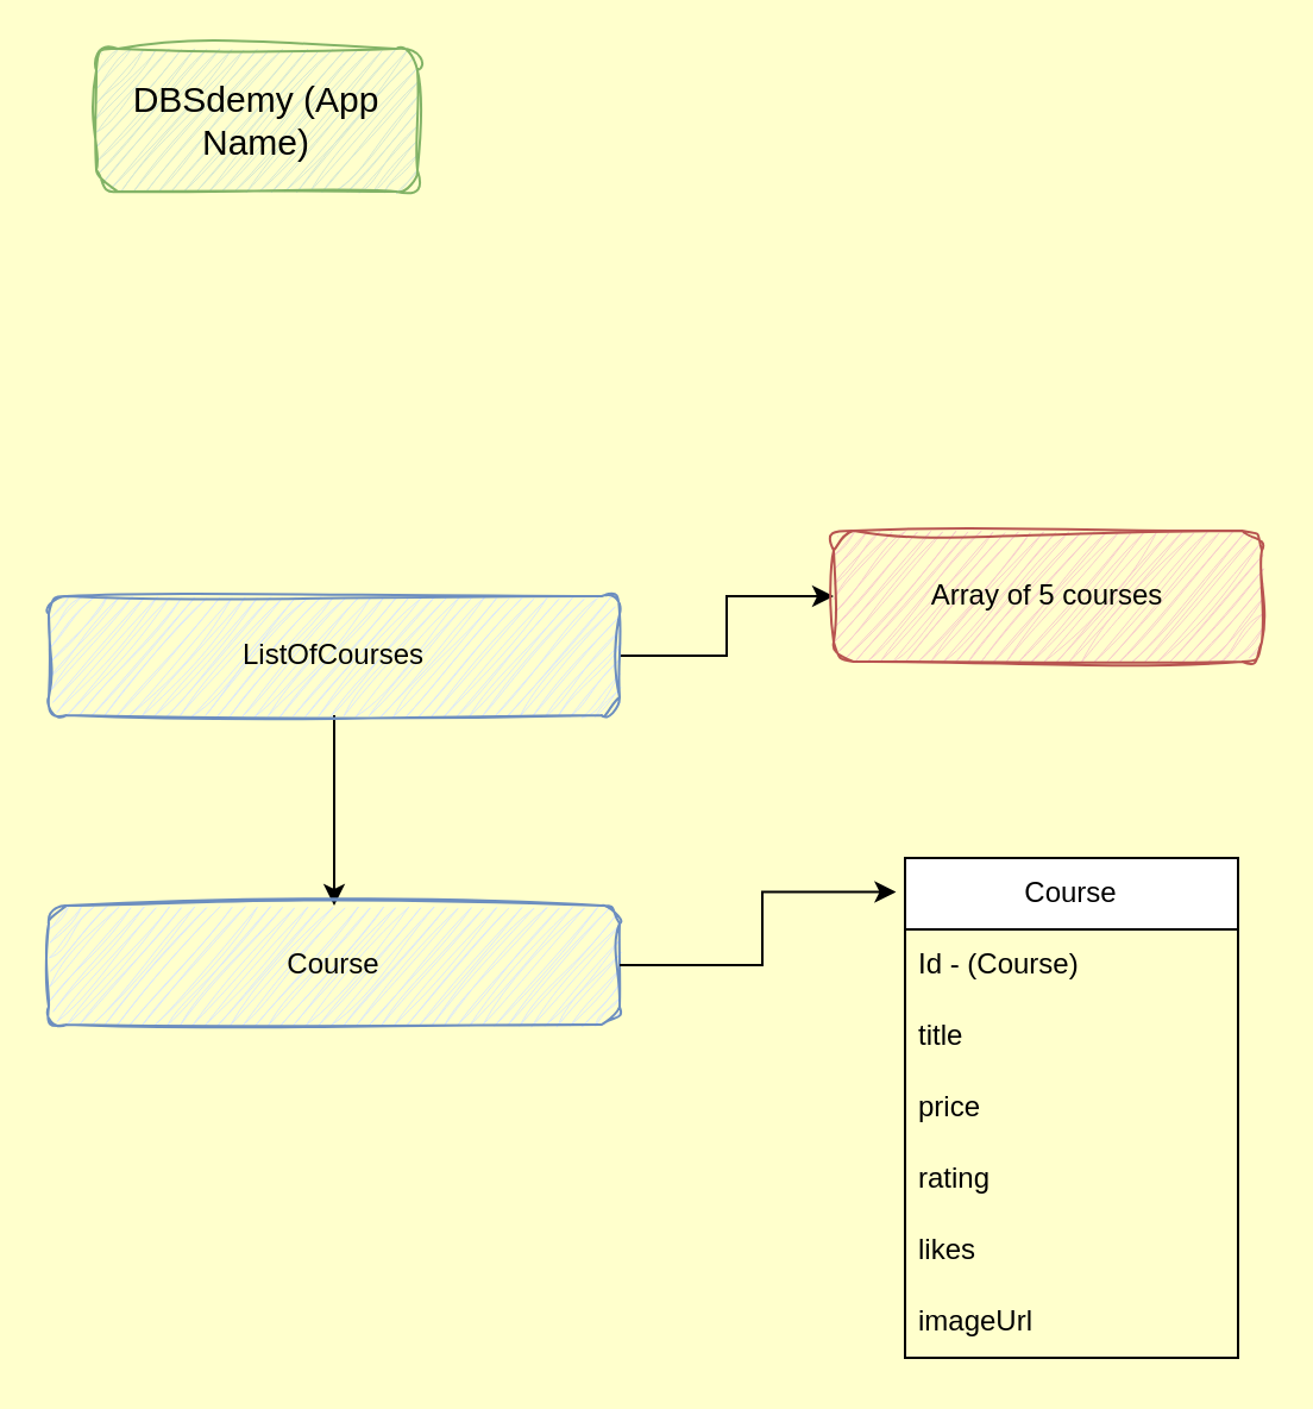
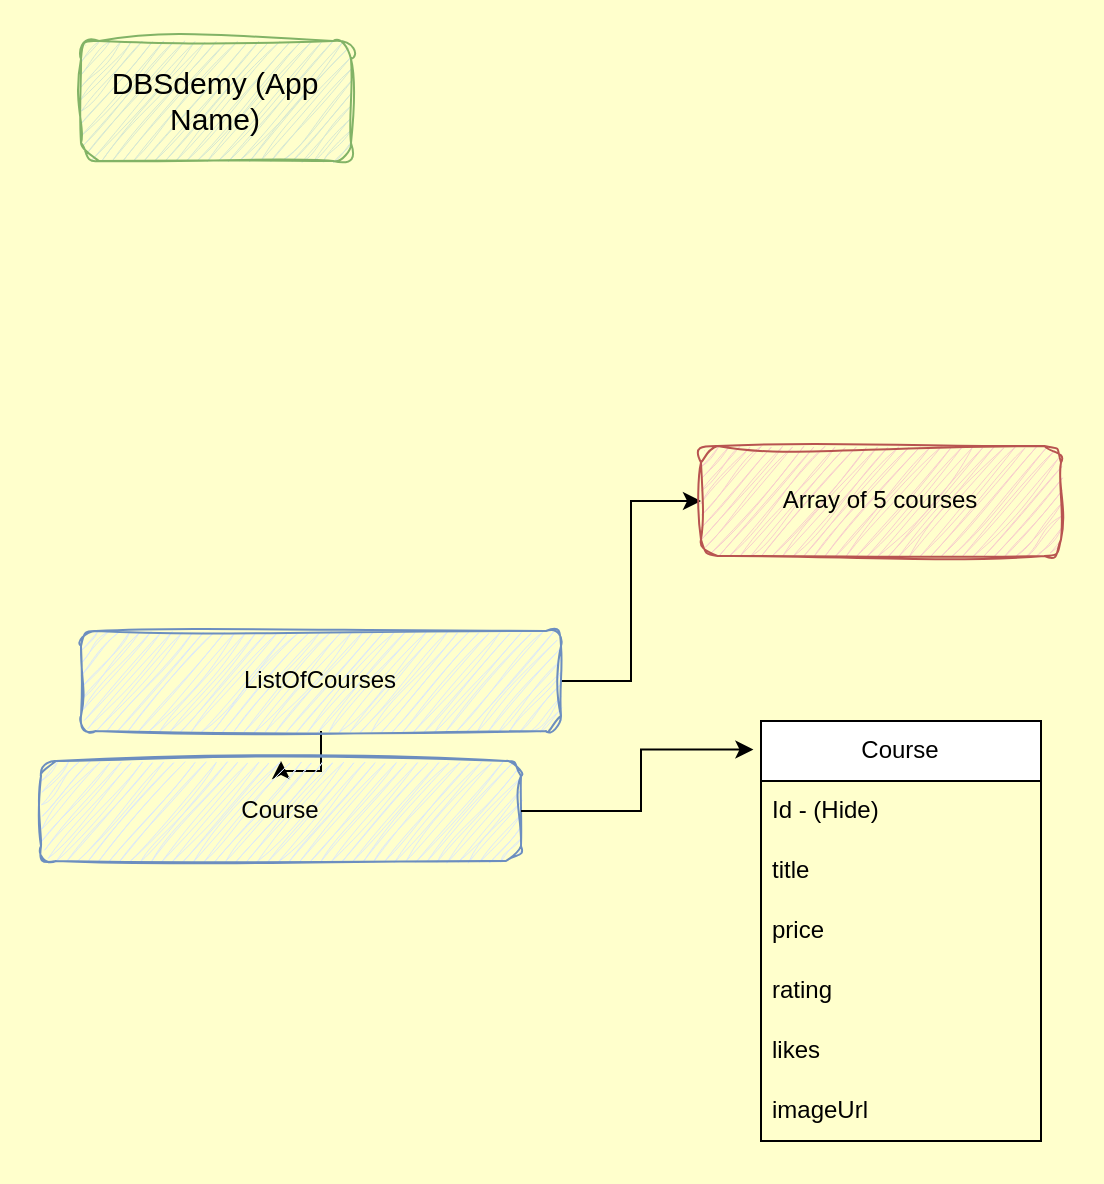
  <mxCell id="0" />
  <mxCell id="1" parent="0" />
  <mxCell id="2" value="DBSdemy (App Name)" style="rounded=1;whiteSpace=wrap;html=1;fillColor=#d5e8d4;strokeColor=#82b366;sketch=1;curveFitting=1;jiggle=2;fontSize=15;" vertex="1" parent="1"><mxGeometry x="40" y="20" width="135" height="60" as="geometry" /></mxCell>
  <mxCell id="3" style="edgeStyle=orthogonalEdgeStyle;rounded=0;orthogonalLoop=1;jettySize=auto;html=1;entryX=0;entryY=0.5;entryDx=0;entryDy=0;" edge="1" parent="1" source="5" target="6"><mxGeometry relative="1" as="geometry" /></mxCell>
  <mxCell id="4" value="" style="edgeStyle=orthogonalEdgeStyle;rounded=0;orthogonalLoop=1;jettySize=auto;html=1;" edge="1" parent="1" source="5" target="7"><mxGeometry relative="1" as="geometry" /></mxCell>
- <mxCell id="5" value="ListOfCourses" style="rounded=1;whiteSpace=wrap;html=1;fillColor=#dae8fc;strokeColor=#6c8ebf;sketch=1;curveFitting=1;jiggle=2;" vertex="1" parent="1"><mxGeometry x="20" y="250" width="240" height="50" as="geometry" /></mxCell>
+ <mxCell id="5" value="ListOfCourses" style="rounded=1;whiteSpace=wrap;html=1;fillColor=#dae8fc;strokeColor=#6c8ebf;sketch=1;curveFitting=1;jiggle=2;" vertex="1" parent="1"><mxGeometry x="40" y="315" width="240" height="50" as="geometry" /></mxCell>
  <mxCell id="6" value="Array of 5 courses" style="rounded=1;whiteSpace=wrap;html=1;fillColor=#f8cecc;strokeColor=#b85450;sketch=1;curveFitting=1;jiggle=2;" vertex="1" parent="1"><mxGeometry x="350" y="222.5" width="180" height="55" as="geometry" /></mxCell>
  <mxCell id="7" value="Course" style="rounded=1;whiteSpace=wrap;html=1;fillColor=#dae8fc;strokeColor=#6c8ebf;sketch=1;curveFitting=1;jiggle=2;" vertex="1" parent="1"><mxGeometry x="20" y="380" width="240" height="50" as="geometry" /></mxCell>
  <mxCell id="8" value="Course" style="swimlane;fontStyle=0;childLayout=stackLayout;horizontal=1;startSize=30;horizontalStack=0;resizeParent=1;resizeParentMax=0;resizeLast=0;collapsible=1;marginBottom=0;whiteSpace=wrap;html=1;" vertex="1" parent="1"><mxGeometry x="380" y="360" width="140" height="210" as="geometry" /></mxCell>
- <mxCell id="9" value="Id - (Course)" style="text;strokeColor=none;fillColor=none;align=left;verticalAlign=middle;spacingLeft=4;spacingRight=4;overflow=hidden;points=[[0,0.5],[1,0.5]];portConstraint=eastwest;rotatable=0;whiteSpace=wrap;html=1;" vertex="1" parent="8"><mxGeometry y="30" width="140" height="30" as="geometry" /></mxCell>
+ <mxCell id="9" value="Id - (Hide)" style="text;strokeColor=none;fillColor=none;align=left;verticalAlign=middle;spacingLeft=4;spacingRight=4;overflow=hidden;points=[[0,0.5],[1,0.5]];portConstraint=eastwest;rotatable=0;whiteSpace=wrap;html=1;" vertex="1" parent="8"><mxGeometry y="30" width="140" height="30" as="geometry" /></mxCell>
  <mxCell id="10" value="title" style="text;strokeColor=none;fillColor=none;align=left;verticalAlign=middle;spacingLeft=4;spacingRight=4;overflow=hidden;points=[[0,0.5],[1,0.5]];portConstraint=eastwest;rotatable=0;whiteSpace=wrap;html=1;" vertex="1" parent="8"><mxGeometry y="60" width="140" height="30" as="geometry" /></mxCell>
  <mxCell id="11" value="price" style="text;strokeColor=none;fillColor=none;align=left;verticalAlign=middle;spacingLeft=4;spacingRight=4;overflow=hidden;points=[[0,0.5],[1,0.5]];portConstraint=eastwest;rotatable=0;whiteSpace=wrap;html=1;" vertex="1" parent="8"><mxGeometry y="90" width="140" height="30" as="geometry" /></mxCell>
  <mxCell id="12" value="rating" style="text;strokeColor=none;fillColor=none;align=left;verticalAlign=middle;spacingLeft=4;spacingRight=4;overflow=hidden;points=[[0,0.5],[1,0.5]];portConstraint=eastwest;rotatable=0;whiteSpace=wrap;html=1;" vertex="1" parent="8"><mxGeometry y="120" width="140" height="30" as="geometry" /></mxCell>
  <mxCell id="13" value="likes" style="text;strokeColor=none;fillColor=none;align=left;verticalAlign=middle;spacingLeft=4;spacingRight=4;overflow=hidden;points=[[0,0.5],[1,0.5]];portConstraint=eastwest;rotatable=0;whiteSpace=wrap;html=1;" vertex="1" parent="8"><mxGeometry y="150" width="140" height="30" as="geometry" /></mxCell>
  <mxCell id="14" value="imageUrl" style="text;strokeColor=none;fillColor=none;align=left;verticalAlign=middle;spacingLeft=4;spacingRight=4;overflow=hidden;points=[[0,0.5],[1,0.5]];portConstraint=eastwest;rotatable=0;whiteSpace=wrap;html=1;" vertex="1" parent="8"><mxGeometry y="180" width="140" height="30" as="geometry" /></mxCell>
  <mxCell id="15" style="edgeStyle=orthogonalEdgeStyle;rounded=0;orthogonalLoop=1;jettySize=auto;html=1;exitX=1;exitY=0.5;exitDx=0;exitDy=0;entryX=-0.027;entryY=0.068;entryDx=0;entryDy=0;entryPerimeter=0;" edge="1" parent="1" source="7" target="8"><mxGeometry relative="1" as="geometry" /></mxCell>
